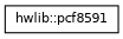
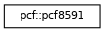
  digraph {
    rankdir=LR
-   n1 [color=black fillcolor=white fontname=Helvetica fontsize=10 height=0.2 label="hwlib::pcf8591" shape=record style=filled width=0.4]
+   n1 [color=black fillcolor=white fontname=Helvetica fontsize=10 height=0.2 label="pcf::pcf8591" shape=record style=filled width=0.4]
  }
